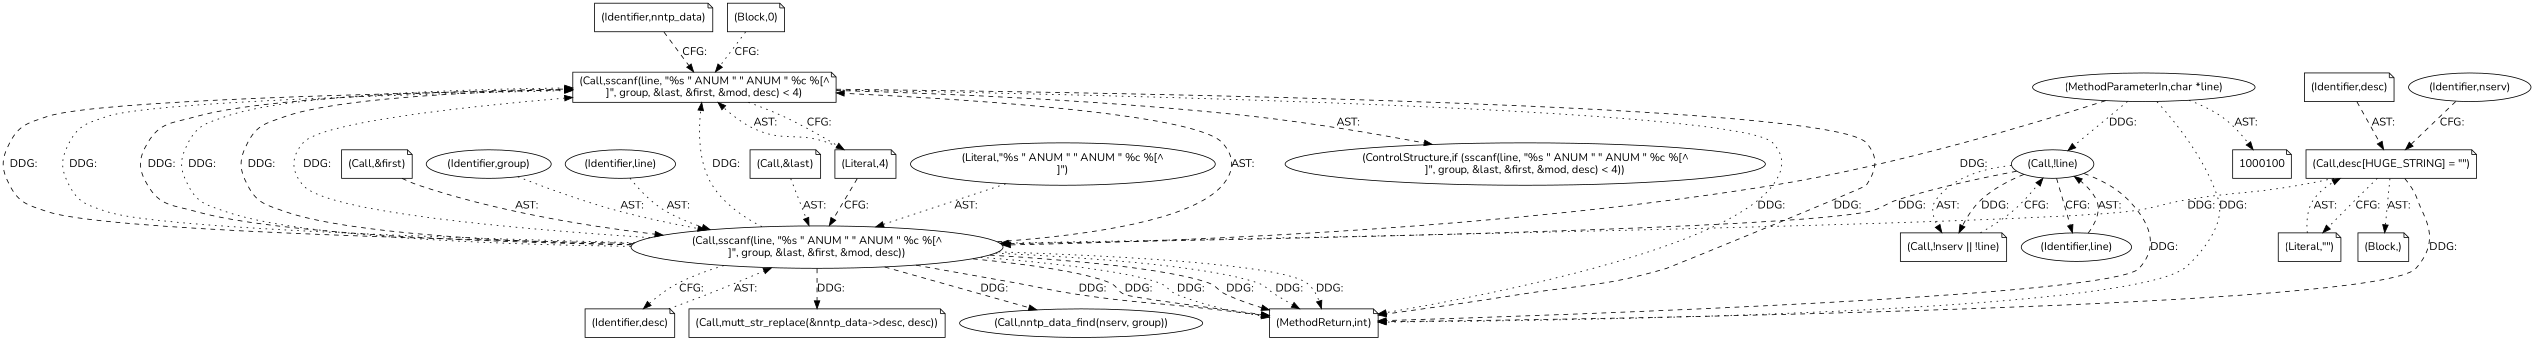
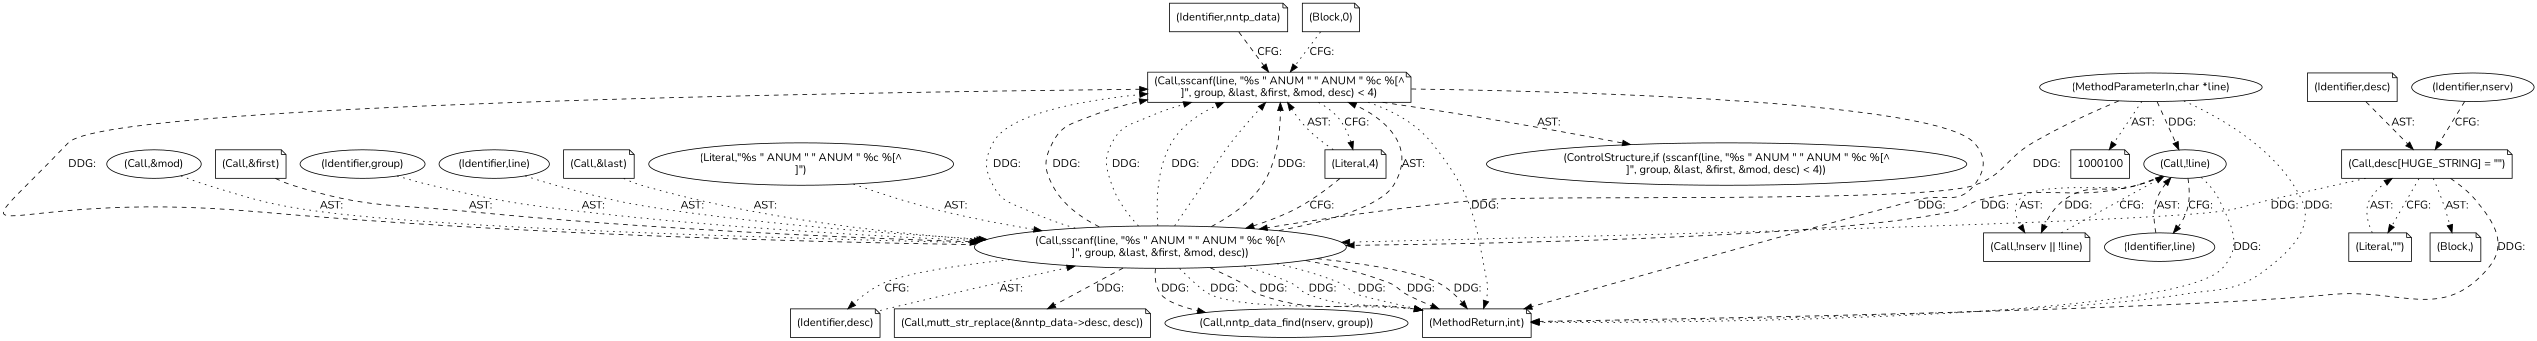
  digraph {
    fontname=Nunito
    node [fontname=Nunito shape=note]
    edge [fontname=Nunito style=dotted]
    n1 [label="(Call,sscanf(line, \"%s \" ANUM \" \" ANUM \" %c %[^\n]\", group, &last, &first, &mod, desc) < 4)"]
    n2 [label="(MethodReturn,int)"]
    n3 [label="(Literal,4)"]
    n4 [label="(ControlStructure,if (sscanf(line, \"%s \" ANUM \" \" ANUM \" %c %[^\n]\", group, &last, &first, &mod, desc) < 4))" shape=ellipse]
    n5 [label="(Call,sscanf(line, \"%s \" ANUM \" \" ANUM \" %c %[^\n]\", group, &last, &first, &mod, desc))" shape=ellipse]
    n6 [label="(Identifier,desc)"]
    n7 [label="(Call,mutt_str_replace(&nntp_data->desc, desc))"]
    n8 [label="(Call,nntp_data_find(nserv, group))" shape=ellipse]
    n9 [label="(Call,!line)" shape=ellipse]
    n10 [label="(Identifier,line)" shape=ellipse]
    n11 [label="(Call,!nserv || !line)"]
    n12 [label="(MethodParameterIn,char *line)" shape=ellipse]
    1000100
    n14 [label="(Call,desc[HUGE_STRING] = \"\")"]
    n15 [label="(Literal,\"\")"]
    n16 [label="(Block,)"]
+   n17 [label="(Call,&mod)" shape=ellipse]
    n18 [label="(Identifier,nntp_data)"]
    n19 [label="(Call,&first)"]
    n20 [label="(Identifier,desc)"]
    n21 [label="(Identifier,group)" shape=ellipse]
    n22 [label="(Identifier,nserv)" shape=ellipse]
    n23 [label="(Identifier,line)" shape=ellipse]
    n24 [label="(Call,&last)"]
    n25 [label="(Block,0)"]
    n26 [label="(Literal,\"%s \" ANUM \" \" ANUM \" %c %[^\n]\")" shape=ellipse]
    n1 -> n2 [label="DDG: "]
    n1 -> n2 [label="DDG: " style=dashed]
    n1 -> n3 [label="CFG: "]
    n1 -> n4 [label="AST: " style=dashed]
    n3 -> n1 [label="AST: "]
    n3 -> n5 [label="CFG: " style=dashed]
    n5 -> n1 [label="AST: " style=dashed]
    n5 -> n1 [label="DDG: " style=dashed]
    n5 -> n1 [label="DDG: "]
    n5 -> n1 [label="DDG: " style=dashed]
    n5 -> n1 [label="DDG: "]
    n5 -> n1 [label="DDG: "]
    n5 -> n1 [label="DDG: "]
    n5 -> n1 [label="DDG: " style=dashed]
    n5 -> n2 [label="DDG: "]
    n5 -> n2 [label="DDG: " style=dashed]
    n5 -> n2 [label="DDG: "]
    n5 -> n2 [label="DDG: "]
    n5 -> n2 [label="DDG: " style=dashed]
    n5 -> n2 [label="DDG: " style=dashed]
    n5 -> n6 [label="CFG: "]
    n5 -> n7 [label="DDG: " style=dashed]
    n5 -> n8 [label="DDG: " style=dashed]
    n6 -> n5 [label="AST: "]
-   n9 -> n2 [label="DDG: " style=dashed]
+   n9 -> n2 [label="DDG: "]
    n9 -> n5 [label="DDG: " style=dashed]
    n9 -> n10 [label="CFG: " style=dashed]
    n9 -> n11 [label="AST: "]
    n9 -> n11 [label="DDG: " style=dashed]
    n10 -> n9 [label="AST: " style=dashed]
    n11 -> n9 [label="CFG: "]
    n12 -> n2 [label="DDG: "]
    n12 -> n5 [label="DDG: " style=dashed]
-   n12 -> n9 [label="DDG: "]
+   n12 -> n9 [label="DDG: " style=dashed]
    n12 -> 1000100 [label="AST: "]
    n14 -> n2 [label="DDG: " style=dashed]
    n14 -> n5 [label="DDG: "]
    n14 -> n15 [label="CFG: "]
    n14 -> n16 [label="AST: "]
    n15 -> n14 [label="AST: "]
+   n17 -> n5 [label="AST: "]
    n18 -> n1 [label="CFG: " style=dashed]
    n19 -> n5 [label="AST: " style=dashed]
    n20 -> n14 [label="AST: " style=dashed]
    n21 -> n5 [label="AST: "]
    n22 -> n14 [label="CFG: " style=dashed]
    n23 -> n5 [label="AST: "]
    n24 -> n5 [label="AST: "]
    n25 -> n1 [label="CFG: "]
    n26 -> n5 [label="AST: "]
  }
